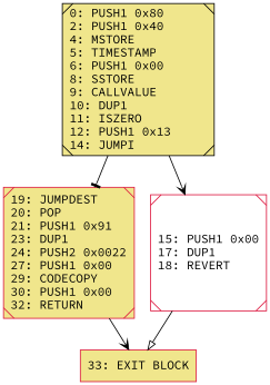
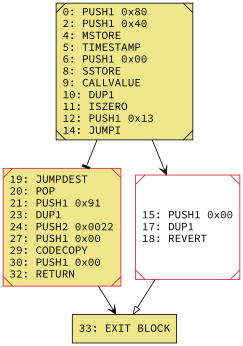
  digraph {
    rankdir=UD
    fontname="Source Code Pro"
    node [color=black fillcolor=khaki fontcolor=black fontname="Source Code Pro" shape=Msquare style=filled]
    edge [arrowhead=vee fontname="Source Code Pro"]
    n1 [label="0: PUSH1 0x80\l2: PUSH1 0x40\l4: MSTORE\l5: TIMESTAMP\l6: PUSH1 0x00\l8: SSTORE\l9: CALLVALUE\l10: DUP1\l11: ISZERO\l12: PUSH1 0x13\l14: JUMPI\l"]
    n2 [color=crimson label="19: JUMPDEST\l20: POP\l21: PUSH1 0x91\l23: DUP1\l24: PUSH2 0x0022\l27: PUSH1 0x00\l29: CODECOPY\l30: PUSH1 0x00\l32: RETURN\l"]
    n3 [color=crimson fillcolor=white label="15: PUSH1 0x00\l17: DUP1\l18: REVERT\l"]
-   n4 [color=crimson label="33: EXIT BLOCK\l" shape=box]
+   n4 [label="33: EXIT BLOCK\l" shape=box]
    n1 -> n2 [arrowhead=tee]
    n1 -> n3
    n2 -> n4
    n3 -> n4 [arrowhead=onormal]
  }
